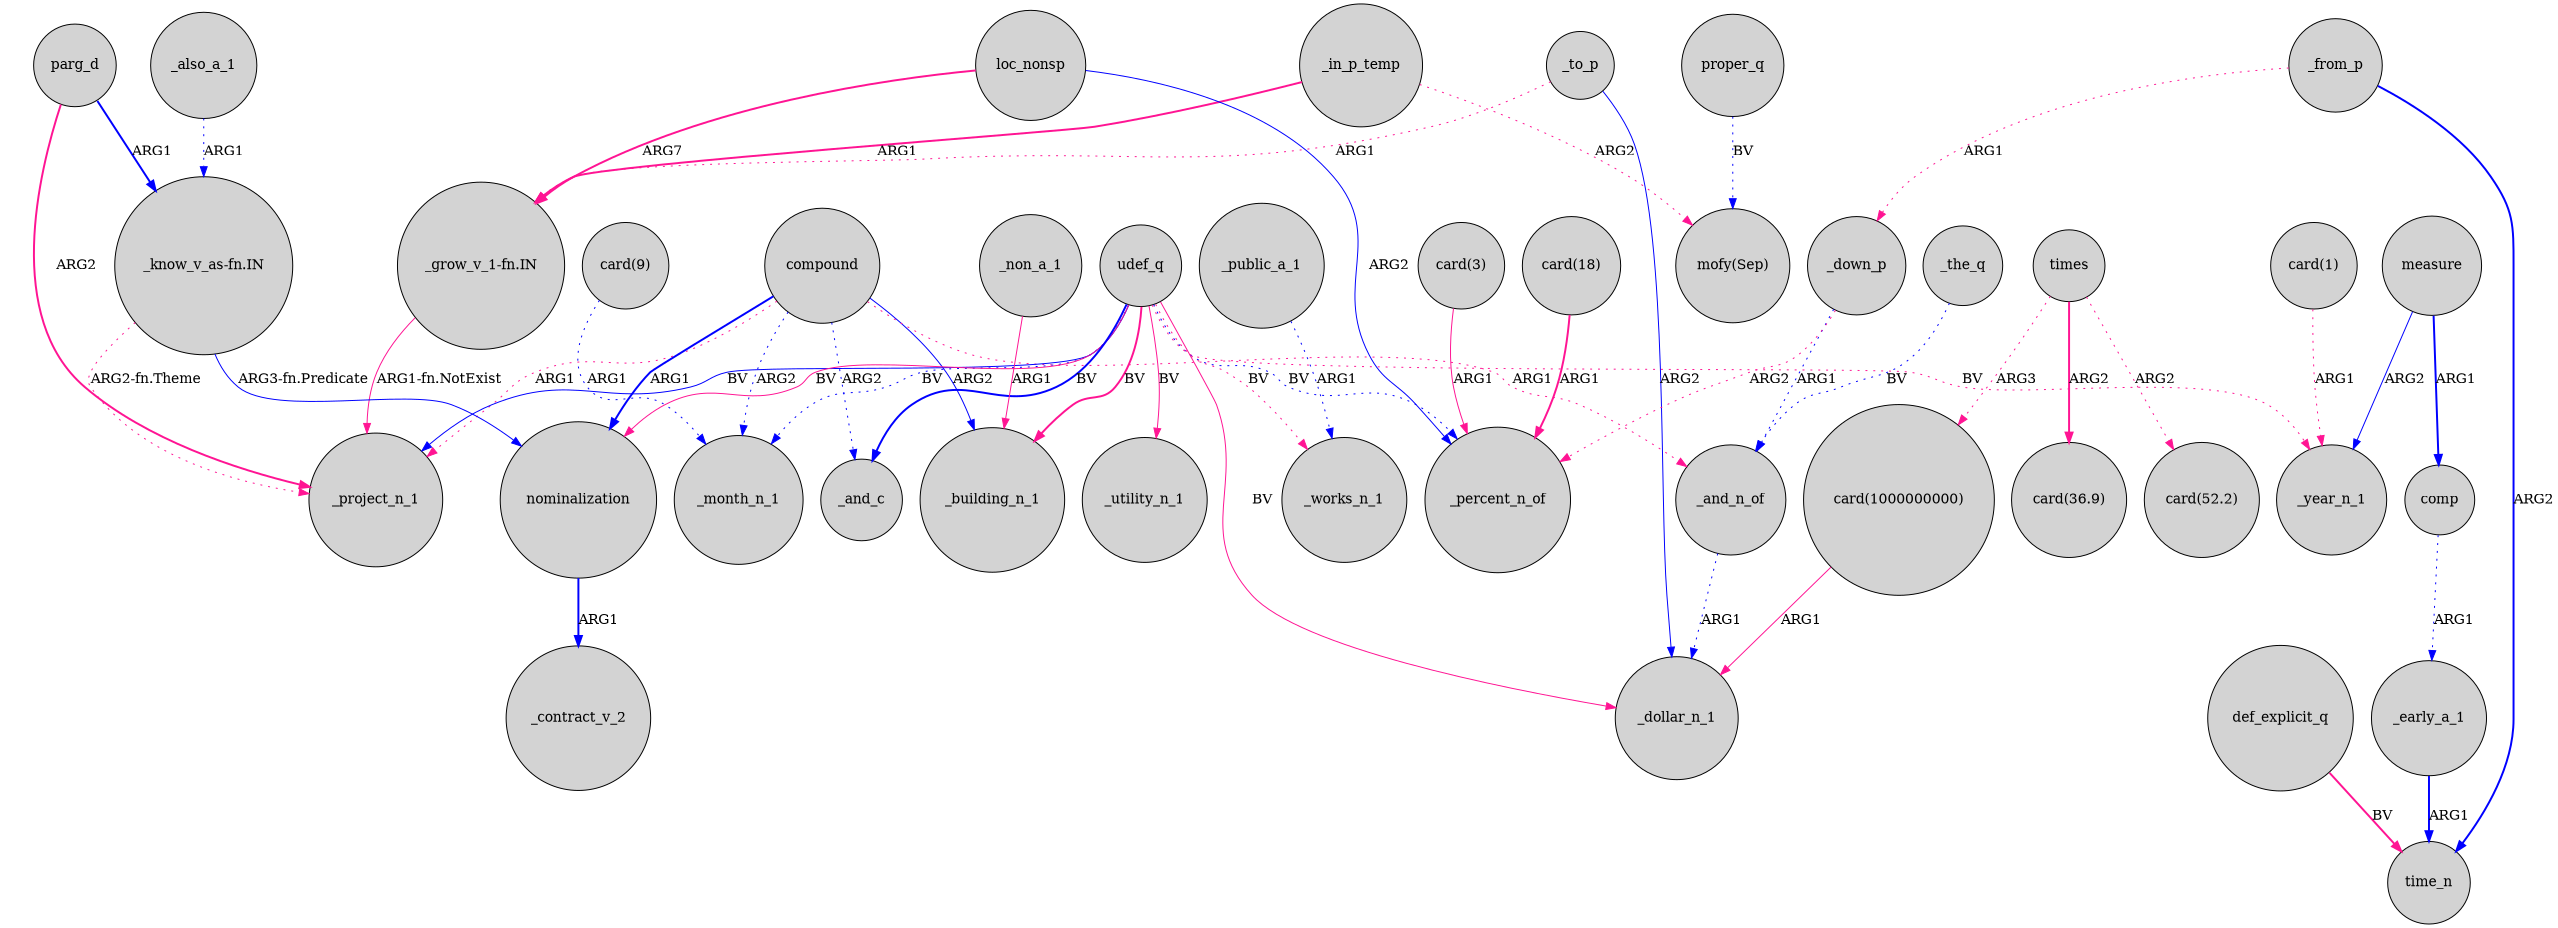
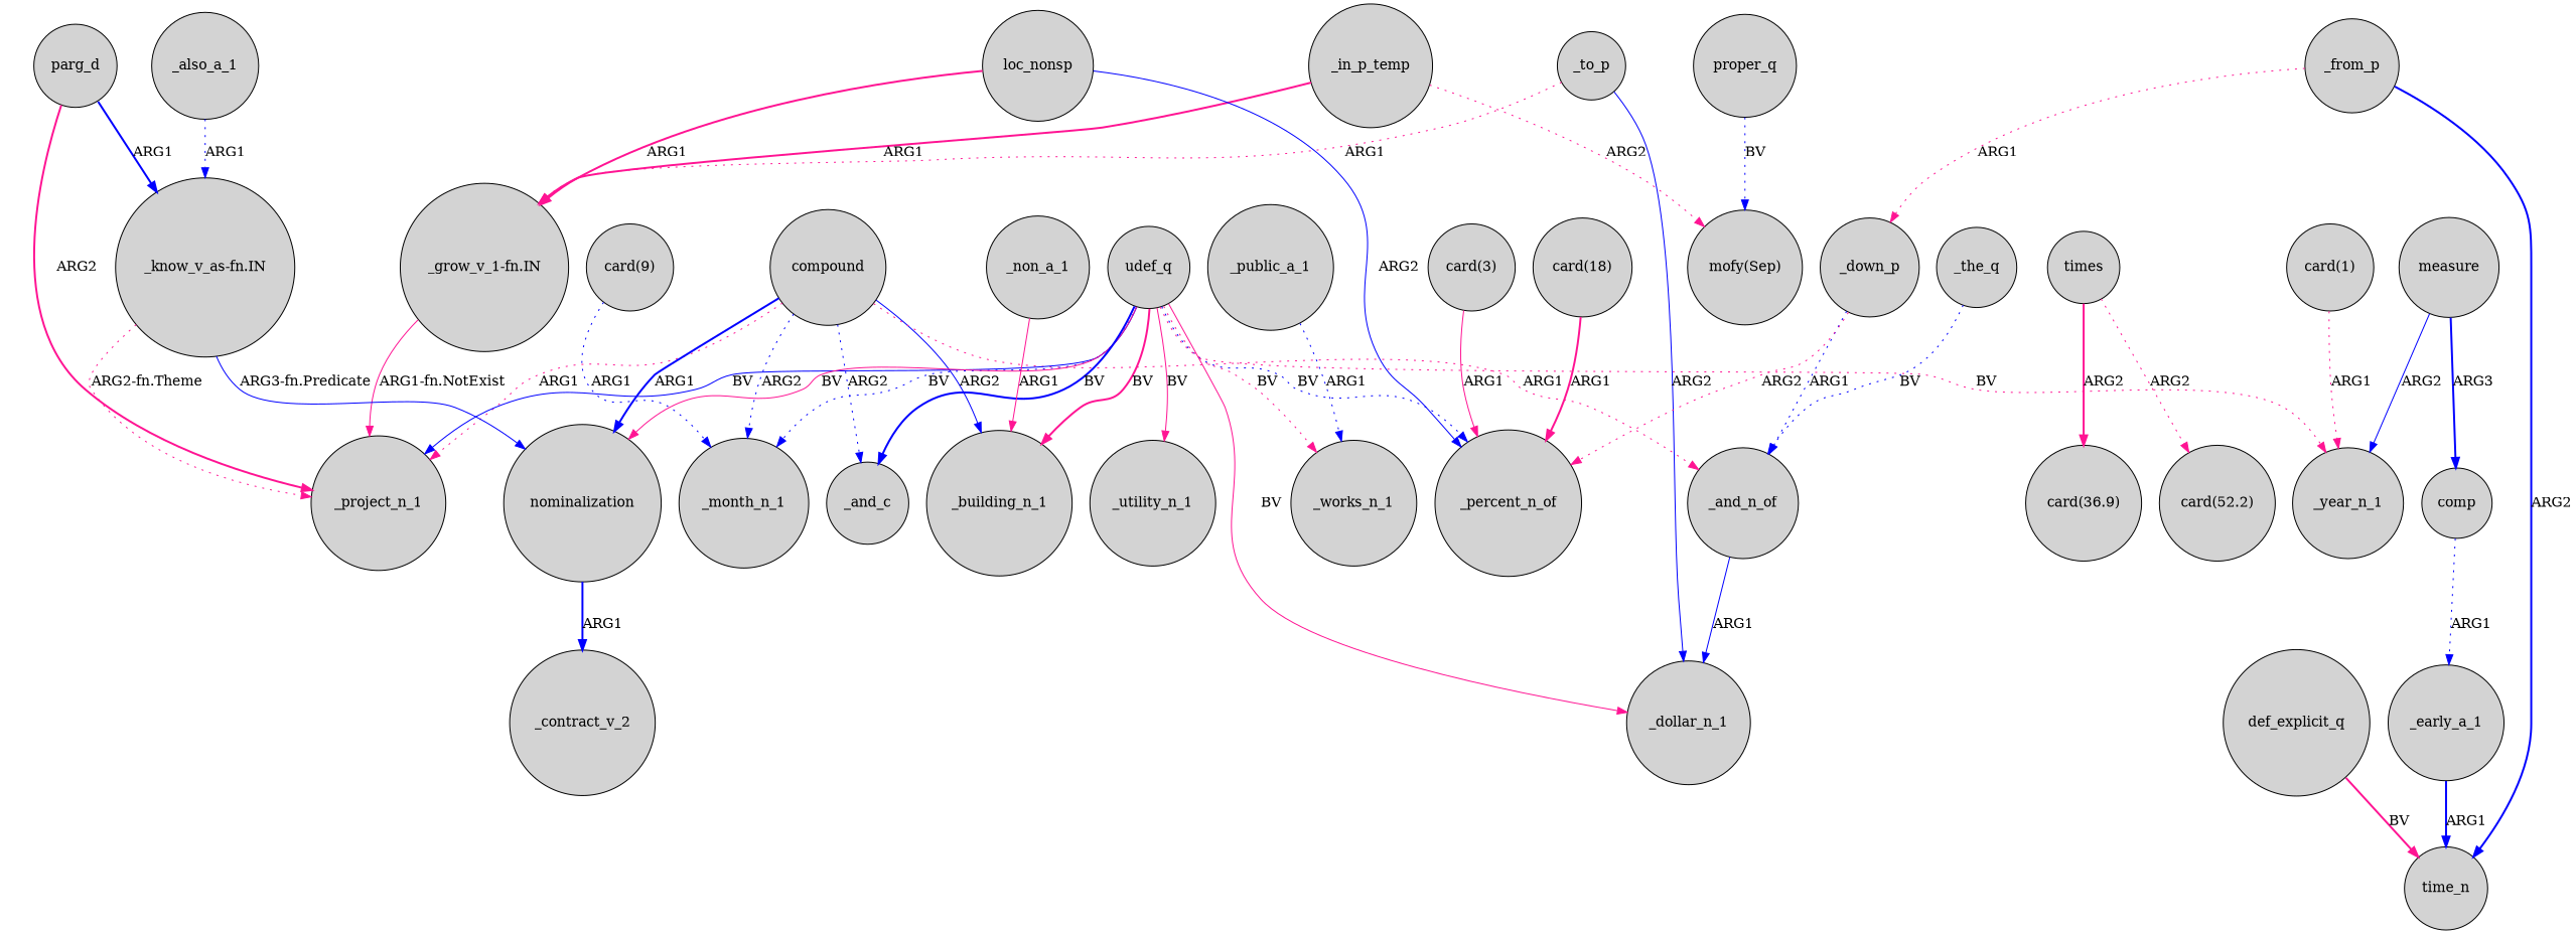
  digraph {
    node [shape=circle style=filled]
    edge [color=deeppink style=dotted]
    compound
    _month_n_1
    _project_n_1
    _building_n_1
    n5 [label=_and_n_of]
    nominalization
    _and_c
    _dollar_n_1
    _contract_v_2
    _to_p
    "_grow_v_1-fn.IN"
    "card(18)"
    _percent_n_of
    udef_q
    _year_n_1
    _utility_n_1
    _works_n_1
    measure
    comp
    _early_a_1
    def_explicit_q
    time_n
    _the_q
    _from_p
    _down_p
    times
    "card(36.9)"
    "card(52.2)"
-   "card(1000000000)"
    parg_d
    "_know_v_as-fn.IN"
    _in_p_temp
    "mofy(Sep)"
    proper_q
    _also_a_1
    loc_nonsp
    "card(9)"
    _non_a_1
    "card(1)"
    _public_a_1
    "card(3)"
    compound -> _month_n_1 [color=blue label=ARG2]
    compound -> _project_n_1 [label=ARG1]
    compound -> _building_n_1 [color=blue label=ARG2 style=solid]
    compound -> n5 [label=ARG1]
    compound -> nominalization [color=blue label=ARG1 style=bold]
    compound -> _and_c [color=blue label=ARG2]
-   n5 -> _dollar_n_1 [color=blue label=ARG1]
+   n5 -> _dollar_n_1 [color=blue label=ARG1 style=solid]
    nominalization -> _contract_v_2 [color=blue label=ARG1 style=bold]
    _to_p -> _dollar_n_1 [color=blue label=ARG2 style=solid]
    _to_p -> "_grow_v_1-fn.IN" [label=ARG1]
    "_grow_v_1-fn.IN" -> _project_n_1 [label="ARG1-fn.NotExist" style=solid]
    "card(18)" -> _percent_n_of [label=ARG1 style=bold]
    udef_q -> _month_n_1 [color=blue label=BV]
    udef_q -> _project_n_1 [color=blue label=BV style=solid]
    udef_q -> _building_n_1 [label=BV style=bold]
    udef_q -> nominalization [label=BV style=solid]
    udef_q -> _and_c [color=blue label=BV style=bold]
    udef_q -> _dollar_n_1 [label=BV style=solid]
    udef_q -> _percent_n_of [color=blue label=BV]
    udef_q -> _year_n_1 [label=BV]
    udef_q -> _utility_n_1 [label=BV style=solid]
    udef_q -> _works_n_1 [label=BV]
    measure -> _year_n_1 [color=blue label=ARG2 style=solid]
-   measure -> comp [color=blue label=ARG1 style=bold]
+   measure -> comp [color=blue label=ARG3 style=bold]
    comp -> _early_a_1 [color=blue label=ARG1]
    _early_a_1 -> time_n [color=blue label=ARG1 style=bold]
    def_explicit_q -> time_n [label=BV style=bold]
    _the_q -> n5 [color=blue label=BV]
    _from_p -> time_n [color=blue label=ARG2 style=bold]
    _from_p -> _down_p [label=ARG1]
    _down_p -> n5 [color=blue label=ARG1]
    _down_p -> _percent_n_of [label=ARG2]
    times -> "card(36.9)" [label=ARG2 style=bold]
    times -> "card(52.2)" [label=ARG2]
-   times -> "card(1000000000)" [label=ARG3]
-   "card(1000000000)" -> _dollar_n_1 [label=ARG1 style=solid]
    parg_d -> _project_n_1 [label=ARG2 style=bold]
    parg_d -> "_know_v_as-fn.IN" [color=blue label=ARG1 style=bold]
    "_know_v_as-fn.IN" -> _project_n_1 [label="ARG2-fn.Theme"]
    "_know_v_as-fn.IN" -> nominalization [color=blue label="ARG3-fn.Predicate" style=solid]
    _in_p_temp -> "_grow_v_1-fn.IN" [label=ARG1 style=bold]
    _in_p_temp -> "mofy(Sep)" [label=ARG2]
    proper_q -> "mofy(Sep)" [color=blue label=BV]
    _also_a_1 -> "_know_v_as-fn.IN" [color=blue label=ARG1]
-   loc_nonsp -> "_grow_v_1-fn.IN" [label=ARG7 style=bold]
+   loc_nonsp -> "_grow_v_1-fn.IN" [label=ARG1 style=bold]
    loc_nonsp -> _percent_n_of [color=blue label=ARG2 style=solid]
    "card(9)" -> _month_n_1 [color=blue label=ARG1]
    _non_a_1 -> _building_n_1 [label=ARG1 style=solid]
    "card(1)" -> _year_n_1 [label=ARG1]
    _public_a_1 -> _works_n_1 [color=blue label=ARG1]
    "card(3)" -> _percent_n_of [label=ARG1 style=solid]
  }
